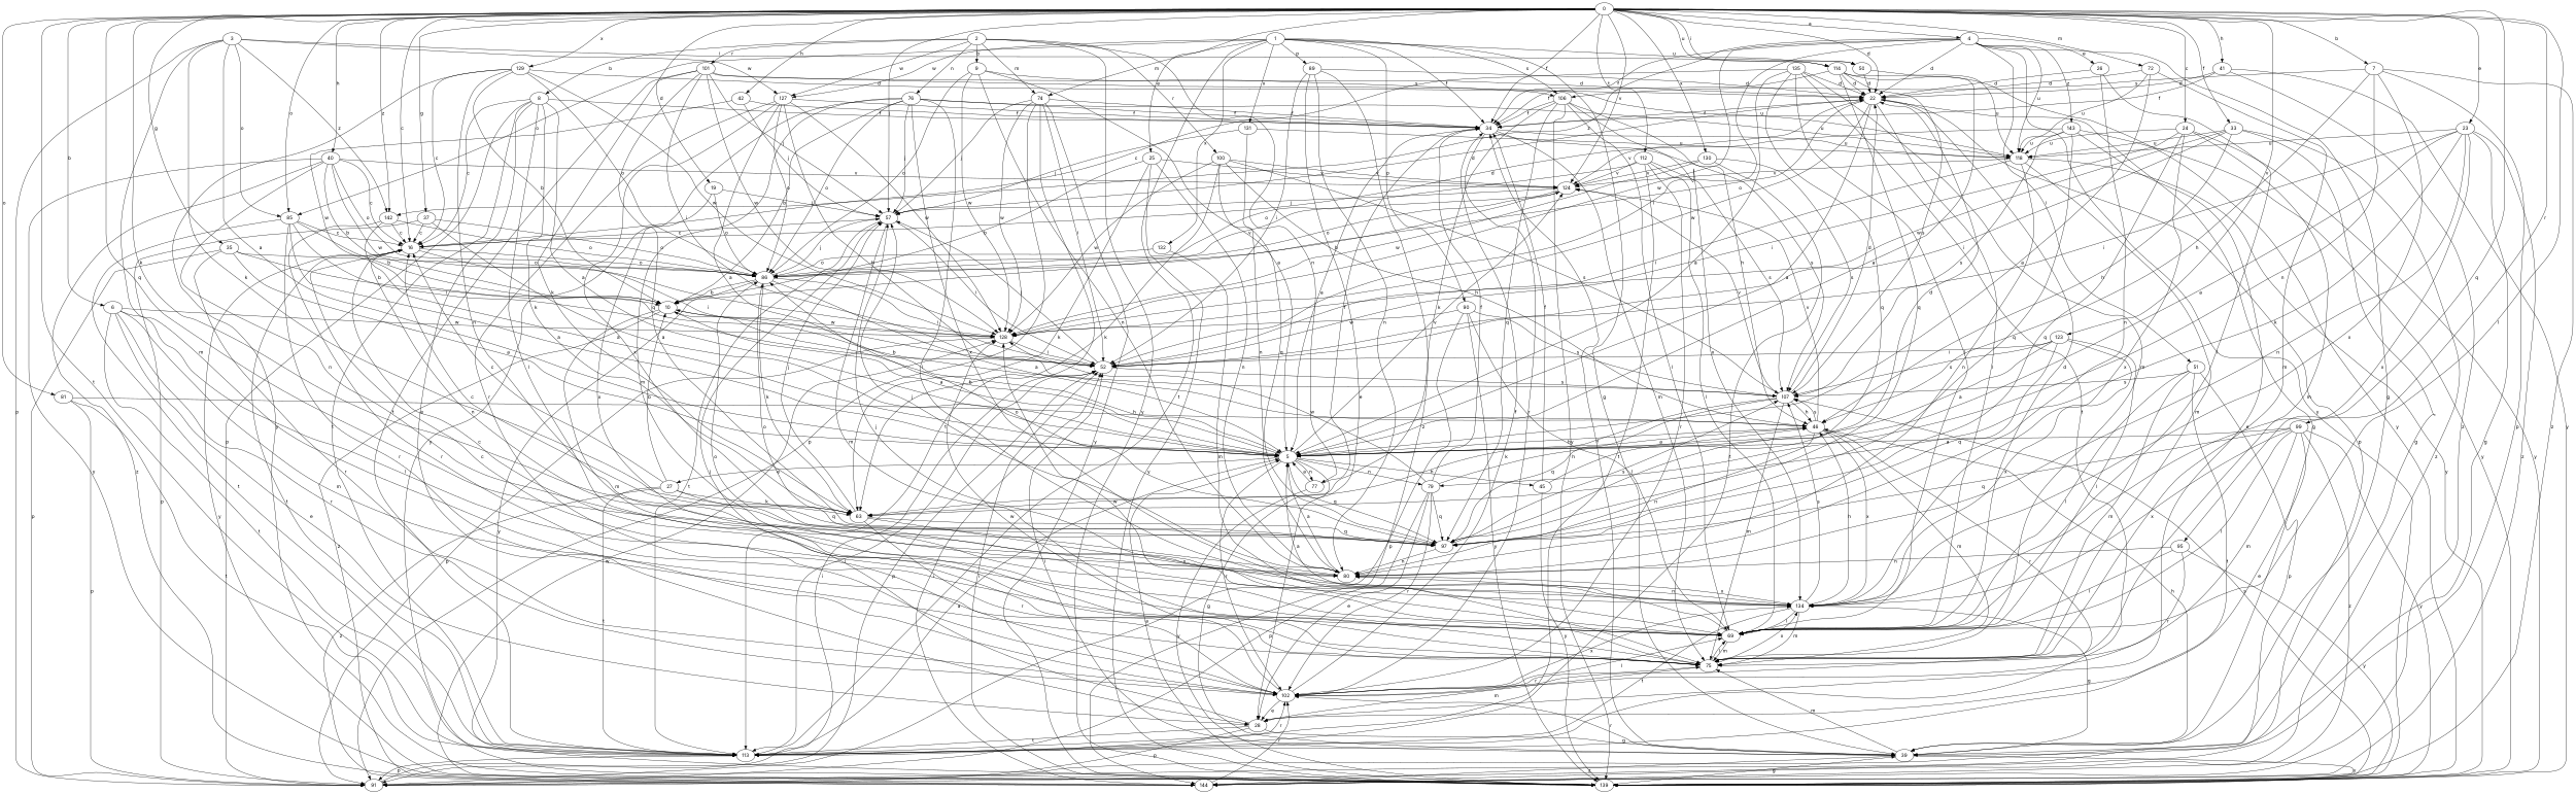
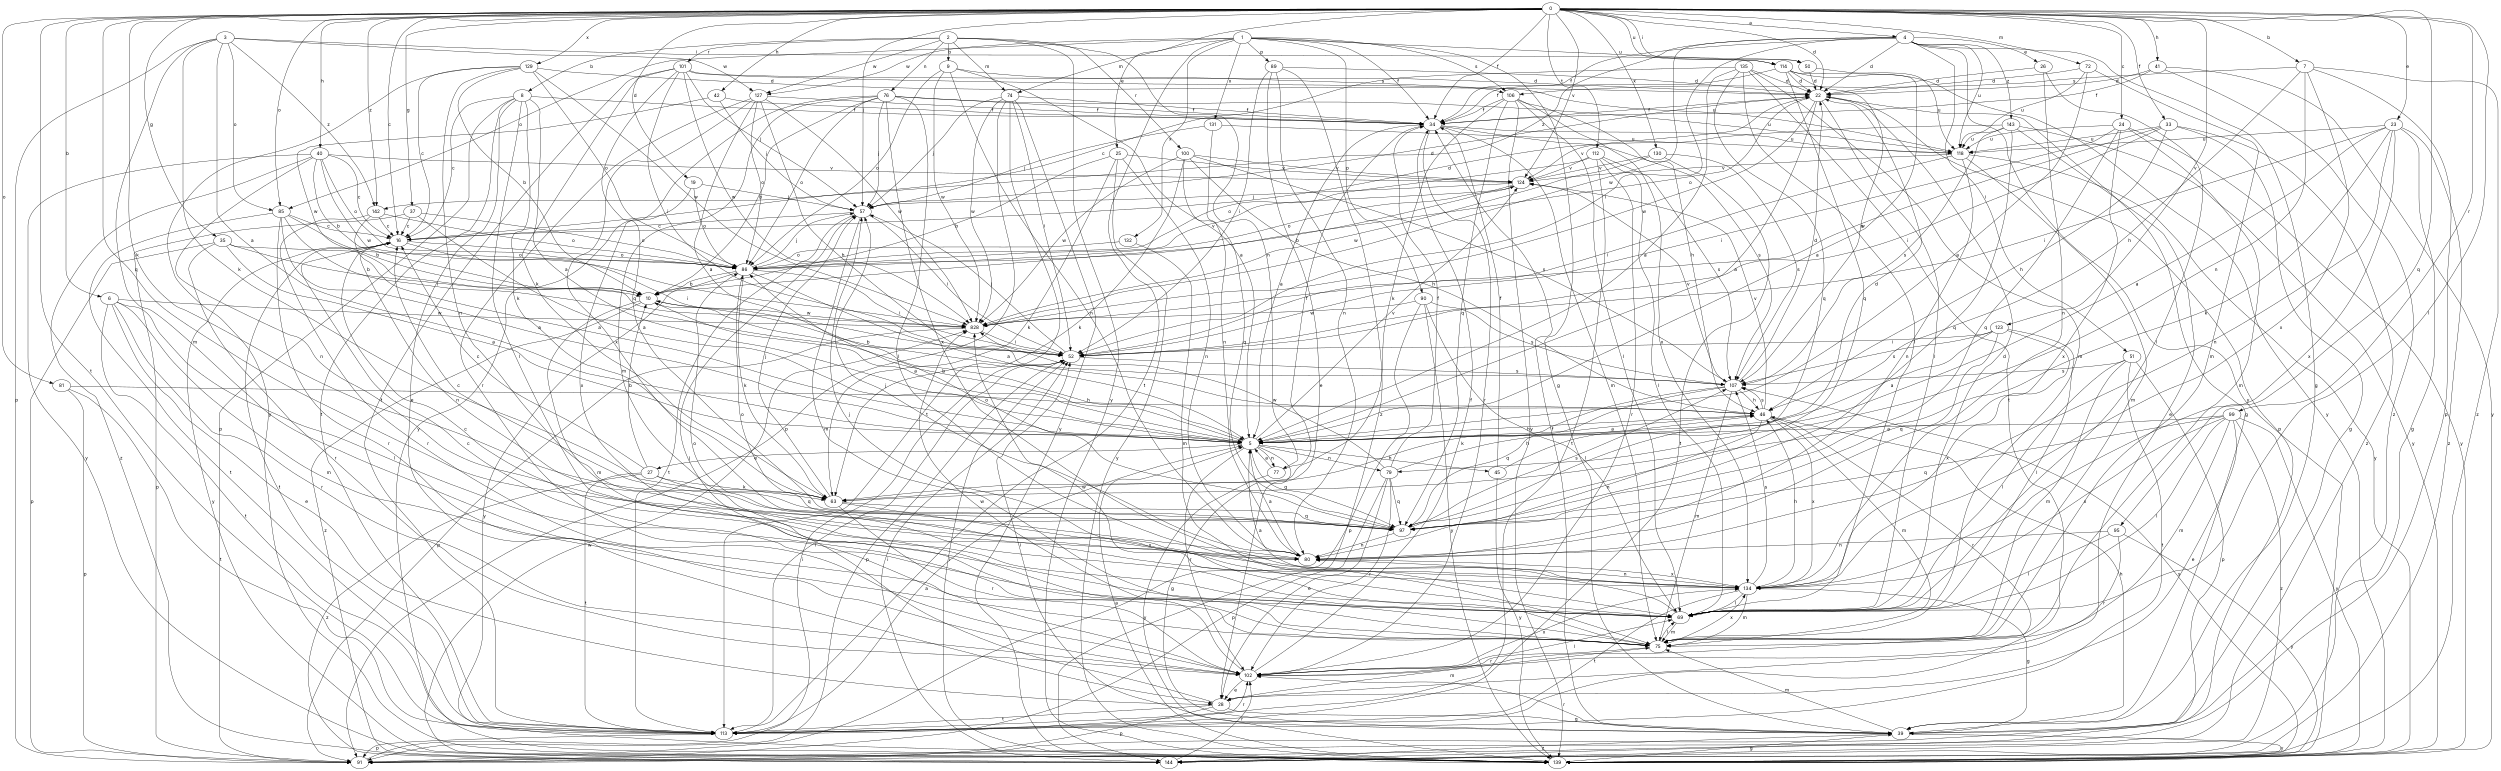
  strict digraph {
    fontname=Inter
    node [fontname=Inter]
    edge [fontname=Inter]
    0
    4
    6
    7
    n5 [label=24]
    16
    19
    22
    23
    25
    33
    34
    35
    37
    40
    41
    42
    50
    57
    63
    69
    72
    81
    85
    95
    97
    99
    112
    113
    114
    123
    124
    129
    130
    142
    39
    139
    26
    51
    52
    118
-   128
+   128 [label=828]
    143
    75
    102
    28
    106
    91
    46
    79
    134
    144
    80
    86
    5
    10
    107
    1
    74
    89
    90
    127
    131
    132
    135
    2
    8
    9
    76
    77
    100
    101
    3
    27
    45
    0 -> 4 [label=a]
    0 -> 6 [label=b]
    0 -> 7 [label=b]
    0 -> n5 [label=c]
    0 -> 16 [label=c]
    0 -> 19 [label=d]
    0 -> 22 [label=d]
    0 -> 23 [label=e]
    0 -> 25 [label=e]
    0 -> 33 [label=f]
    0 -> 34 [label=f]
    0 -> 35 [label=g]
    0 -> 37 [label=g]
    0 -> 40 [label=h]
    0 -> 41 [label=h]
    0 -> 42 [label=h]
    0 -> 50 [label=i]
    0 -> 57 [label=j]
    0 -> 63 [label=k]
    0 -> 69 [label=l]
    0 -> 72 [label=m]
    0 -> 81 [label=o]
    0 -> 85 [label=o]
    0 -> 95 [label=q]
    0 -> 97 [label=q]
    0 -> 99 [label=r]
    0 -> 112 [label=t]
    0 -> 113 [label=t]
    0 -> 114 [label=u]
    0 -> 123 [label=v]
    0 -> 124 [label=v]
    0 -> 129 [label=x]
    0 -> 130 [label=x]
    0 -> 142 [label=z]
    4 -> 22 [label=d]
    4 -> 34 [label=f]
    4 -> 142 [label=z]
    4 -> 39 [label=g]
    4 -> 139 [label=y]
    4 -> 26 [label=e]
    4 -> 51 [label=i]
    4 -> 52 [label=i]
    4 -> 118 [label=u]
    4 -> 128 [label=w]
    4 -> 143 [label=z]
    6 -> 69 [label=l]
    6 -> 113 [label=t]
    6 -> 128 [label=w]
    6 -> 75 [label=m]
    6 -> 102 [label=r]
    6 -> 28 [label=e]
    7 -> 106 [label=s]
    7 -> 91 [label=p]
    7 -> 46 [label=h]
    7 -> 79 [label=n]
    7 -> 134 [label=x]
    7 -> 144 [label=z]
    n5 -> 97 [label=q]
    n5 -> 139 [label=y]
    n5 -> 52 [label=i]
    n5 -> 118 [label=u]
    n5 -> 75 [label=m]
    n5 -> 134 [label=x]
    16 -> 22 [label=d]
    16 -> 113 [label=t]
    16 -> 139 [label=y]
    16 -> 52 [label=i]
    16 -> 80 [label=n]
    16 -> 86 [label=o]
    19 -> 57 [label=j]
    19 -> 134 [label=x]
    19 -> 86 [label=o]
    22 -> 34 [label=f]
    22 -> 69 [label=l]
    22 -> 39 [label=g]
    22 -> 128 [label=w]
    22 -> 91 [label=p]
    22 -> 86 [label=o]
    22 -> 5 [label=a]
    23 -> 63 [label=k]
    23 -> 39 [label=g]
    23 -> 52 [label=i]
    23 -> 118 [label=u]
    23 -> 134 [label=x]
    23 -> 144 [label=z]
    23 -> 80 [label=n]
    23 -> 5 [label=a]
    25 -> 63 [label=k]
    25 -> 124 [label=v]
    25 -> 139 [label=y]
    25 -> 80 [label=n]
    25 -> 10 [label=b]
    33 -> 39 [label=g]
    33 -> 52 [label=i]
    33 -> 118 [label=u]
    33 -> 128 [label=w]
    33 -> 46 [label=h]
    33 -> 144 [label=z]
    34 -> 118 [label=u]
    34 -> 75 [label=m]
    34 -> 102 [label=r]
    34 -> 5 [label=a]
    34 -> 107 [label=s]
    35 -> 102 [label=r]
    35 -> 91 [label=p]
    35 -> 86 [label=o]
    35 -> 5 [label=a]
    35 -> 10 [label=b]
    37 -> 16 [label=c]
    37 -> 91 [label=p]
    37 -> 86 [label=o]
    37 -> 5 [label=a]
    40 -> 16 [label=c]
    40 -> 124 [label=v]
    40 -> 139 [label=y]
    40 -> 128 [label=w]
    40 -> 144 [label=z]
    40 -> 80 [label=n]
    40 -> 86 [label=o]
    40 -> 10 [label=b]
    41 -> 22 [label=d]
    41 -> 34 [label=f]
    41 -> 139 [label=y]
    41 -> 144 [label=z]
    42 -> 34 [label=f]
    42 -> 57 [label=j]
    42 -> 128 [label=w]
    50 -> 22 [label=d]
    50 -> 118 [label=u]
    57 -> 16 [label=c]
    57 -> 22 [label=d]
    57 -> 113 [label=t]
    57 -> 52 [label=i]
    57 -> 75 [label=m]
    63 -> 57 [label=j]
    63 -> 97 [label=q]
    63 -> 102 [label=r]
    63 -> 134 [label=x]
    69 -> 16 [label=c]
    69 -> 22 [label=d]
    69 -> 57 [label=j]
    69 -> 75 [label=m]
    69 -> 86 [label=o]
    69 -> 5 [label=a]
    72 -> 22 [label=d]
    72 -> 118 [label=u]
    72 -> 75 [label=m]
    72 -> 5 [label=a]
    81 -> 113 [label=t]
    81 -> 91 [label=p]
    81 -> 46 [label=h]
    85 -> 16 [label=c]
    85 -> 113 [label=t]
    85 -> 52 [label=i]
    85 -> 102 [label=r]
    85 -> 5 [label=a]
    85 -> 10 [label=b]
    95 -> 69 [label=l]
    95 -> 139 [label=y]
    95 -> 102 [label=r]
    95 -> 80 [label=n]
    97 -> 16 [label=c]
    97 -> 80 [label=n]
    97 -> 86 [label=o]
    97 -> 107 [label=s]
    99 -> 69 [label=l]
    99 -> 97 [label=q]
    99 -> 139 [label=y]
    99 -> 75 [label=m]
    99 -> 28 [label=e]
    99 -> 134 [label=x]
    99 -> 144 [label=z]
    99 -> 5 [label=a]
    112 -> 69 [label=l]
    112 -> 113 [label=t]
    112 -> 124 [label=v]
    112 -> 102 [label=r]
    112 -> 86 [label=o]
    112 -> 107 [label=s]
    113 -> 52 [label=i]
    113 -> 102 [label=r]
    113 -> 91 [label=p]
    113 -> 5 [label=a]
    114 -> 22 [label=d]
    114 -> 34 [label=f]
    114 -> 97 [label=q]
    114 -> 139 [label=y]
    114 -> 5 [label=a]
    114 -> 107 [label=s]
    123 -> 69 [label=l]
    123 -> 97 [label=q]
    123 -> 52 [label=i]
    123 -> 134 [label=x]
    123 -> 5 [label=a]
    123 -> 107 [label=s]
    124 -> 57 [label=j]
    124 -> 86 [label=o]
    124 -> 10 [label=b]
    129 -> 16 [label=c]
    129 -> 22 [label=d]
    129 -> 139 [label=y]
    129 -> 128 [label=w]
    129 -> 80 [label=n]
    129 -> 86 [label=o]
    129 -> 10 [label=b]
    130 -> 113 [label=t]
    130 -> 124 [label=v]
    130 -> 128 [label=w]
    130 -> 107 [label=s]
    142 -> 16 [label=c]
    142 -> 102 [label=r]
    142 -> 86 [label=o]
    142 -> 5 [label=a]
    39 -> 34 [label=f]
    39 -> 139 [label=y]
    39 -> 52 [label=i]
    39 -> 75 [label=m]
    39 -> 102 [label=r]
    39 -> 46 [label=h]
    39 -> 144 [label=z]
    139 -> 39 [label=g]
    139 -> 52 [label=i]
    139 -> 5 [label=a]
    139 -> 107 [label=s]
    26 -> 22 [label=d]
    26 -> 69 [label=l]
    26 -> 80 [label=n]
    51 -> 69 [label=l]
    51 -> 113 [label=t]
    51 -> 75 [label=m]
    51 -> 91 [label=p]
    51 -> 107 [label=s]
    52 -> 57 [label=j]
    52 -> 91 [label=p]
    52 -> 107 [label=s]
    118 -> 124 [label=v]
    118 -> 139 [label=y]
    118 -> 52 [label=i]
    118 -> 75 [label=m]
    118 -> 80 [label=n]
    128 -> 52 [label=i]
    128 -> 91 [label=p]
    143 -> 97 [label=q]
    143 -> 124 [label=v]
    143 -> 139 [label=y]
    143 -> 118 [label=u]
    143 -> 28 [label=e]
    143 -> 107 [label=s]
    75 -> 16 [label=c]
    75 -> 69 [label=l]
    75 -> 128 [label=w]
    75 -> 102 [label=r]
    75 -> 134 [label=x]
    102 -> 34 [label=f]
    102 -> 69 [label=l]
    102 -> 128 [label=w]
    102 -> 28 [label=e]
    102 -> 134 [label=x]
    28 -> 57 [label=j]
    28 -> 113 [label=t]
    28 -> 39 [label=g]
    28 -> 75 [label=m]
    28 -> 91 [label=p]
    106 -> 34 [label=f]
    106 -> 63 [label=k]
    106 -> 69 [label=l]
    106 -> 97 [label=q]
    106 -> 139 [label=y]
    106 -> 46 [label=h]
    106 -> 134 [label=x]
    91 -> 52 [label=i]
    46 -> 124 [label=v]
    46 -> 75 [label=m]
    46 -> 102 [label=r]
    46 -> 134 [label=x]
    46 -> 80 [label=n]
    46 -> 5 [label=a]
    46 -> 107 [label=s]
    79 -> 34 [label=f]
    79 -> 97 [label=q]
    79 -> 128 [label=w]
    79 -> 102 [label=r]
    79 -> 28 [label=e]
    79 -> 91 [label=p]
    79 -> 46 [label=h]
    134 -> 69 [label=l]
    134 -> 113 [label=t]
    134 -> 39 [label=g]
    134 -> 75 [label=m]
    134 -> 46 [label=h]
    134 -> 80 [label=n]
    134 -> 107 [label=s]
    144 -> 52 [label=i]
    144 -> 128 [label=w]
    144 -> 102 [label=r]
    80 -> 57 [label=j]
    80 -> 134 [label=x]
    80 -> 86 [label=o]
    80 -> 5 [label=a]
    86 -> 57 [label=j]
    86 -> 63 [label=k]
    86 -> 124 [label=v]
    86 -> 139 [label=y]
    86 -> 52 [label=i]
    86 -> 5 [label=a]
    86 -> 10 [label=b]
    5 -> 97 [label=q]
    5 -> 124 [label=v]
    5 -> 39 [label=g]
    5 -> 102 [label=r]
    5 -> 46 [label=h]
    5 -> 79 [label=n]
    5 -> 10 [label=b]
    5 -> 77 [label=n]
    5 -> 27 [label=e]
    5 -> 45 [label=h]
    10 -> 128 [label=w]
    10 -> 75 [label=m]
    10 -> 144 [label=z]
    10 -> 5 [label=a]
    107 -> 22 [label=d]
    107 -> 63 [label=k]
    107 -> 97 [label=q]
    107 -> 124 [label=v]
    107 -> 75 [label=m]
    107 -> 46 [label=h]
    107 -> 10 [label=b]
    1 -> 34 [label=f]
    1 -> 85 [label=o]
    1 -> 113 [label=t]
    1 -> 114 [label=u]
    1 -> 39 [label=g]
    1 -> 106 [label=s]
    1 -> 74 [label=m]
    1 -> 89 [label=p]
    1 -> 90 [label=p]
    1 -> 127 [label=w]
    1 -> 131 [label=x]
    1 -> 132 [label=x]
    74 -> 34 [label=f]
    74 -> 57 [label=j]
    74 -> 113 [label=t]
    74 -> 139 [label=y]
    74 -> 52 [label=i]
    74 -> 128 [label=w]
    74 -> 91 [label=p]
    89 -> 22 [label=d]
    89 -> 52 [label=i]
    89 -> 28 [label=e]
    89 -> 144 [label=z]
    89 -> 80 [label=n]
    90 -> 69 [label=l]
    90 -> 139 [label=y]
    90 -> 128 [label=w]
    90 -> 91 [label=p]
    90 -> 107 [label=s]
    127 -> 34 [label=f]
    127 -> 128 [label=w]
    127 -> 102 [label=r]
    127 -> 46 [label=h]
    127 -> 134 [label=x]
    127 -> 86 [label=o]
    127 -> 5 [label=a]
    131 -> 57 [label=j]
    131 -> 118 [label=u]
    131 -> 80 [label=n]
    132 -> 75 [label=m]
    132 -> 86 [label=o]
    135 -> 16 [label=c]
    135 -> 22 [label=d]
    135 -> 69 [label=l]
    135 -> 97 [label=q]
    135 -> 113 [label=t]
    135 -> 75 [label=m]
    135 -> 5 [label=a]
    2 -> 139 [label=y]
    2 -> 74 [label=m]
    2 -> 127 [label=w]
    2 -> 8 [label=b]
    2 -> 9 [label=b]
    2 -> 76 [label=n]
    2 -> 77 [label=n]
    2 -> 100 [label=r]
    2 -> 101 [label=r]
    8 -> 16 [label=c]
    8 -> 34 [label=f]
    8 -> 63 [label=k]
    8 -> 69 [label=l]
    8 -> 113 [label=t]
    8 -> 28 [label=e]
    8 -> 91 [label=p]
    8 -> 5 [label=a]
    9 -> 128 [label=w]
    9 -> 106 [label=s]
    9 -> 80 [label=n]
    9 -> 86 [label=o]
    9 -> 5 [label=a]
    76 -> 34 [label=f]
    76 -> 57 [label=j]
    76 -> 69 [label=l]
    76 -> 139 [label=y]
    76 -> 118 [label=u]
    76 -> 75 [label=m]
    76 -> 134 [label=x]
    76 -> 86 [label=o]
    76 -> 10 [label=b]
    77 -> 34 [label=f]
    77 -> 139 [label=y]
    77 -> 5 [label=a]
    100 -> 63 [label=k]
    100 -> 97 [label=q]
    100 -> 124 [label=v]
    100 -> 128 [label=w]
    100 -> 46 [label=h]
    100 -> 107 [label=s]
    101 -> 22 [label=d]
    101 -> 57 [label=j]
    101 -> 63 [label=k]
    101 -> 97 [label=q]
    101 -> 113 [label=t]
    101 -> 52 [label=i]
    101 -> 118 [label=u]
    101 -> 128 [label=w]
    3 -> 50 [label=i]
    3 -> 63 [label=k]
    3 -> 85 [label=o]
    3 -> 142 [label=z]
    3 -> 75 [label=m]
    3 -> 91 [label=p]
    3 -> 5 [label=a]
    3 -> 127 [label=w]
    27 -> 16 [label=c]
    27 -> 63 [label=k]
    27 -> 97 [label=q]
    27 -> 113 [label=t]
    27 -> 144 [label=z]
    27 -> 10 [label=b]
    45 -> 22 [label=d]
    45 -> 34 [label=f]
    45 -> 139 [label=y]
  }
